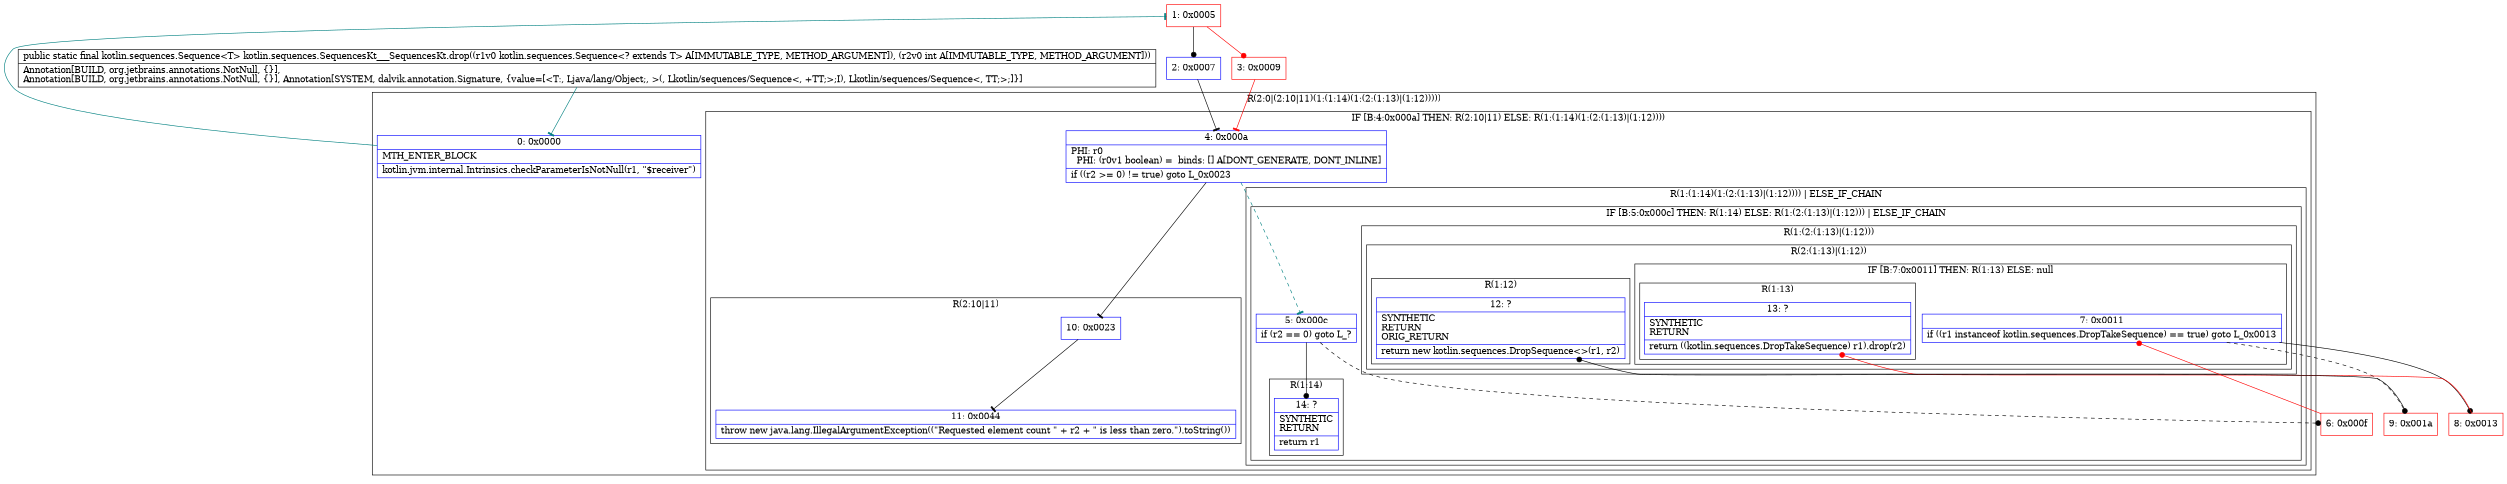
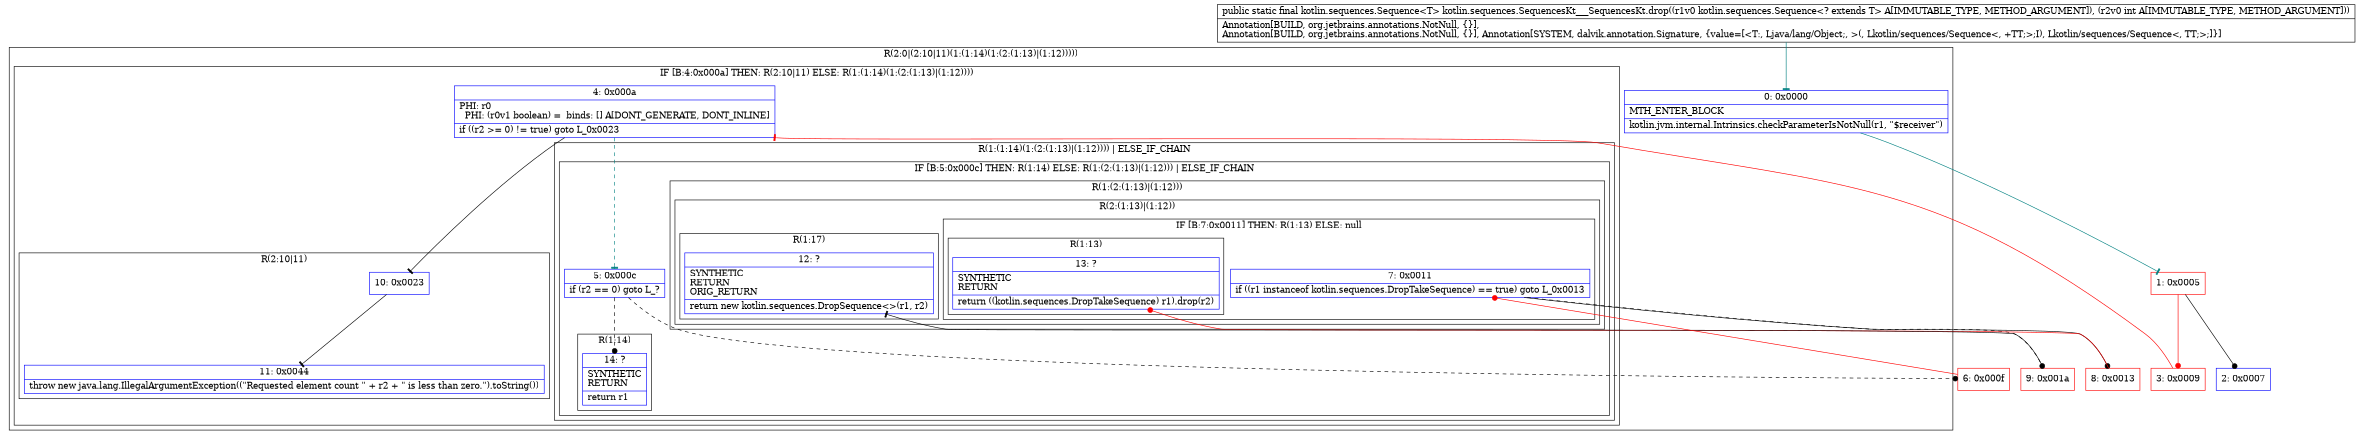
  digraph {
    node [color=blue shape=record]
    edge [arrowhead=dot color=black]
    n1 [label="{10\:\ 0x0023}"]
    n2 [label="{11\:\ 0x0044|throw new java.lang.IllegalArgumentException((\"Requested element count \" + r2 + \" is less than zero.\").toString())\l}"]
    n3 [label="{14\:\ ?|SYNTHETIC\lRETURN\l|return r1\l}"]
    n4 [label="{13\:\ ?|SYNTHETIC\lRETURN\l|return ((kotlin.sequences.DropTakeSequence) r1).drop(r2)\l}"]
    n5 [label="{7\:\ 0x0011|if ((r1 instanceof kotlin.sequences.DropTakeSequence) == true) goto L_0x0013\l}"]
    n6 [label="{12\:\ ?|SYNTHETIC\lRETURN\lORIG_RETURN\l|return new kotlin.sequences.DropSequence\<\>(r1, r2)\l}"]
    n7 [label="{5\:\ 0x000c|if (r2 == 0) goto L_?\l}"]
    n8 [label="{4\:\ 0x000a|PHI: r0 \l  PHI: (r0v1 boolean) =  binds: [] A[DONT_GENERATE, DONT_INLINE]\l|if ((r2 \>= 0) != true) goto L_0x0023\l}"]
    n9 [label="{0\:\ 0x0000|MTH_ENTER_BLOCK\l|kotlin.jvm.internal.Intrinsics.checkParameterIsNotNull(r1, \"$receiver\")\l}"]
    n10 [color=red label="{8\:\ 0x0013}"]
    n11 [color=red label="{9\:\ 0x001a}"]
    n12 [color=red label="{6\:\ 0x000f}"]
    n13 [color=red label="{1\:\ 0x0005}"]
    n14 [label="{2\:\ 0x0007}"]
    n15 [color=red label="{3\:\ 0x0009}"]
    n16 [label="{public static final kotlin.sequences.Sequence\<T\> kotlin.sequences.SequencesKt___SequencesKt.drop((r1v0 kotlin.sequences.Sequence\<? extends T\> A[IMMUTABLE_TYPE, METHOD_ARGUMENT]), (r2v0 int A[IMMUTABLE_TYPE, METHOD_ARGUMENT]))  | Annotation[BUILD, org.jetbrains.annotations.NotNull, \{\}], \lAnnotation[BUILD, org.jetbrains.annotations.NotNull, \{\}], Annotation[SYSTEM, dalvik.annotation.Signature, \{value=[\<T:, Ljava\/lang\/Object;, \>(, Lkotlin\/sequences\/Sequence\<, +TT;\>;I), Lkotlin\/sequences\/Sequence\<, TT;\>;]\}]\l}" color=""]
    subgraph cluster_1 {
      label="R(2:0|(2:10|11)(1:(1:14)(1:(2:(1:13)|(1:12)))))"
      n9
      subgraph cluster_2 {
        label="IF [B:4:0x000a] THEN: R(2:10|11) ELSE: R(1:(1:14)(1:(2:(1:13)|(1:12))))"
        n8
        subgraph cluster_3 {
          label="R(2:10|11)"
          n1
          n2
        }
        subgraph cluster_4 {
          label="R(1:(1:14)(1:(2:(1:13)|(1:12)))) | ELSE_IF_CHAIN\l"
          subgraph cluster_5 {
            label="IF [B:5:0x000c] THEN: R(1:14) ELSE: R(1:(2:(1:13)|(1:12))) | ELSE_IF_CHAIN\l"
            n7
            subgraph cluster_6 {
              label="R(1:14)"
              n3
            }
            subgraph cluster_7 {
              label="R(1:(2:(1:13)|(1:12)))"
              subgraph cluster_8 {
                label="R(2:(1:13)|(1:12))"
                subgraph cluster_9 {
                  label="IF [B:7:0x0011] THEN: R(1:13) ELSE: null"
                  n5
                  subgraph cluster_10 {
                    label="R(1:13)"
                    n4
                  }
                }
                subgraph cluster_11 {
-                 label="R(1:12)"
+                 label="R(1:17)"
                  n6
                }
              }
            }
          }
        }
      }
    }
    n1 -> n2 [arrowhead=tee]
    n5 -> n10
    n5 -> n11 [style=dashed]
-   n7 -> n3
+   n7 -> n3 [style=dashed]
    n7 -> n12 [style=dashed]
    n8 -> n1 [arrowhead=tee]
    n8 -> n7 [arrowhead=tee color=teal style=dashed]
    n9 -> n13 [arrowhead=tee color=teal]
    n10 -> n4 [color=red]
-   n11 -> n6
+   n11 -> n6 [arrowhead=tee]
    n12 -> n5 [color=red]
    n13 -> n14
    n13 -> n15 [color=red]
-   n14 -> n8 [arrowhead=tee]
    n15 -> n8 [arrowhead=tee color=red]
    n16 -> n9 [arrowhead=tee color=teal]
  }
